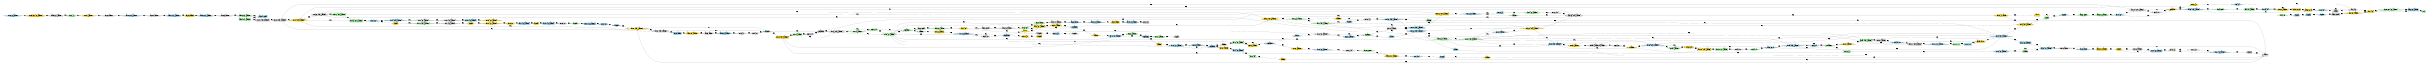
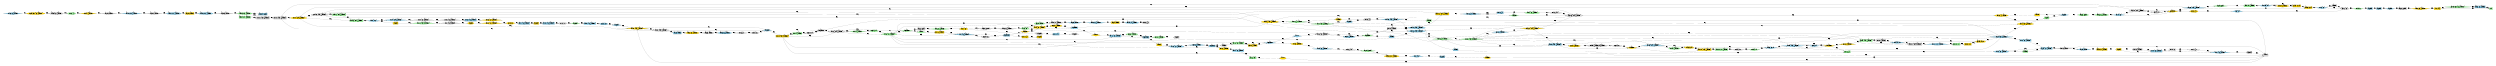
  digraph {
    rankdir=LR
    node [fillcolor=skyblue shape=diamond style=filled]
    n1 [label="sub sp , sp , # address"]
    n2 [fillcolor=gold label="stp x29 , x30 , [ sp , # address ]" shape=ellipse]
    n3 [fillcolor=lightgrey label="add x29 , sp , # address" shape=ellipse]
    n4 [fillcolor=palegreen label="mov w8 , # 0" shape=ellipse]
    n5 [fillcolor=gold label="mov w9 , # address"]
    n6 [fillcolor=lightgrey label="adrp x10 , address"]
    n7 [label="add x10 , x10 , # address"]
    n8 [fillcolor=lightgrey label="adrp x11 , address"]
    n9 [label="add x11 , x11 , # address" shape=ellipse]
    n10 [fillcolor=gold label="adrp x12 , address" shape=folder]
    n11 [label="add x12 , x12 , # address" shape=ellipse]
    n12 [fillcolor=lightgrey label="adrp x13 , address"]
    n13 [fillcolor=palegreen label="add x13 , x13 , # address" shape=ellipse]
    n14 [label="adrp x14 , symbol" shape=folder]
    n15 [fillcolor=palegreen label="add x14 , x14 , # address" shape=folder]
    n16 [fillcolor=lightgrey label="stur wzr , [ x29 , #- address ]" shape=folder]
    n17 [fillcolor=lightgrey label="stur w0 , [ x29 , #- address ]" shape=folder]
    n18 [fillcolor=gold label="stur x1 , [ x29 , #- address ]" shape=ellipse]
    n19 [fillcolor=gold label="ldur w0 , [ x29 , #- address ]"]
    n20 [fillcolor=lightgrey label="ldur w10 , [ x29 , #- address ]" shape=ellipse]
    n21 [fillcolor=lightgrey label="sturb w8 , [ x29 , #- address ]" shape=ellipse]
    n22 [fillcolor=palegreen label="ldur x15 , [ x29 , #- address ]" shape=folder]
    n23 [label="ldur x8 , [ x29 , #- address ]"]
    n24 [fillcolor=lightgrey label="ldur x1 , [ x29 , #- address ]" shape=ellipse]
    n25 [label="bl symbol"]
    n26 [fillcolor=gold label="b.ge address"]
    n27 [fillcolor=lightgrey label="cmp w9 , w10"]
    n28 [fillcolor=palegreen label="sturb w8 , [ x29 , #- address ]" shape=folder]
    n29 [fillcolor=lightgrey label="ldurb w8 , [ x29 , #- address ]" shape=ellipse]
    n30 [fillcolor=gold label="ldurb w8 , [ x29 , #- address ]" shape=ellipse]
    n31 [label="ldurb w8 , [ x29 , #- address ]" shape=ellipse]
    n32 [label="ldr x0 , [ x15 ]"]
    n33 [fillcolor=palegreen label="adrp x9 , symbol"]
    n34 [fillcolor=gold label="add x8 , x8 , x9" shape=folder]
    n35 [label="adrp x2 , address" shape=folder]
    n36 [fillcolor=gold label="ldurb w8 , [ x29 , #- address ]" shape=folder]
    n37 [fillcolor=gold label="tbnz w8 , # 0 , address" shape=ellipse]
    n38 [fillcolor=palegreen label="tbnz w8 , # 0 , address"]
    n39 [fillcolor=palegreen label="tbnz w8 , # 0 , address"]
    n40 [label="tbnz w8 , # 0 , address"]
    n41 [label="stur w9 , [ x29 , #- address ]"]
    n42 [fillcolor=gold label="bl symbol" shape=folder]
    n43 [fillcolor=lightgrey label="str x10 , [ sp , # address ]"]
    n44 [fillcolor=palegreen label="ldur w0 , [ x29 , #- address ]"]
    n45 [fillcolor=lightgrey label="str x11 , [ sp , # address ]"]
    n46 [label="str x12 , [ sp , # address ]" shape=folder]
    n47 [fillcolor=gold label="str x13 , [ sp , # address ]"]
    n48 [fillcolor=lightgrey label="ldr x1 , [ sp , # address ]"]
    n49 [fillcolor=gold label="bl symbol" shape=ellipse]
    n50 [fillcolor=gold label="ldr x10 , [ sp , # address ]"]
    n51 [fillcolor=gold label="mov x0 , x10" shape=ellipse]
    n52 [label="ldr x1 , [ sp , # address ]" shape=folder]
    n53 [fillcolor=gold label="bl symbol" shape=folder]
    n54 [label="ldr x10 , [ sp , # address ]" shape=folder]
    n55 [fillcolor=lightgrey label="mov x0 , x10" shape=ellipse]
    n56 [fillcolor=palegreen label="bl symbol"]
    n57 [label="ldr x10 , [ sp , # address ]" shape=folder]
    n58 [label="mov x0 , x10" shape=ellipse]
    n59 [label="bl symbol"]
    n60 [fillcolor=gold label="stur w0 , [ x29 , #- address ]" shape=folder]
    n61 [fillcolor=lightgrey label="b.eq address" shape=folder]
    n62 [label="mov w8 , # 0" shape=folder]
    n63 [fillcolor=palegreen label="b address"]
    n64 [fillcolor=palegreen label="ldr x9 , [ sp , # address ]" shape=ellipse]
    n65 [fillcolor=lightgrey label="strb w8 , [ x9 ]"]
    n66 [fillcolor=lightgrey label="ldur w8 , [ x29 , #- address ]" shape=ellipse]
    n67 [fillcolor=palegreen label="mov w9 , # address"]
    n68 [fillcolor=palegreen label="cmp w8 , w9" shape=ellipse]
    n69 [fillcolor=palegreen label="str w8 , [ sp , # address ]" shape=ellipse]
    n70 [fillcolor=palegreen label="b.eq address"]
    n71 [label="ldr w9 , [ sp , # address ]"]
    n72 [fillcolor=gold label="ldr w8 , [ sp , # address ]" shape=folder]
    n73 [label="ldr w8 , [ sp , # address ]" shape=folder]
    n74 [label="ldr w8 , [ sp , # address ]" shape=ellipse]
    n75 [fillcolor=palegreen label="ldr w8 , [ sp , # address ]" shape=folder]
    n76 [fillcolor=lightgrey label="ldr w8 , [ sp , # address ]" shape=ellipse]
    n77 [fillcolor=lightgrey label="adrp x8 , symbol" shape=folder]
    n78 [fillcolor=palegreen label="b address"]
    n79 [fillcolor=lightgrey label="cmp w9 , w8" shape=ellipse]
    n80 [label="b.eq address" shape=folder]
    n81 [fillcolor=gold label="cmp w8 , # address" shape=ellipse]
    n82 [label="b.eq address" shape=folder]
    n83 [fillcolor=palegreen label="cmp w8 , # address" shape=ellipse]
    n84 [label="b.eq address" shape=folder]
    n85 [label="cmp w8 , # address"]
    n86 [label="b.eq address" shape=folder]
    n87 [fillcolor=gold label="cmp w8 , # address" shape=folder]
    n88 [label="b.eq address"]
    n89 [label="cmp w8 , # address" shape=ellipse]
    n90 [fillcolor=palegreen label="b.eq address"]
    n91 [fillcolor=palegreen label="add x8 , x8 , # address"]
    n92 [fillcolor=gold label="mov w8 , # address" shape=folder]
    n93 [fillcolor=gold label="ldr x0 , [ x8 ]" shape=ellipse]
    n94 [fillcolor=gold label="ldur x0 , [ x29 , #- address ]" shape=ellipse]
    n95 [fillcolor=gold label="b address" shape=folder]
    n96 [fillcolor=lightgrey label="adrp x8 , symbol"]
    n97 [fillcolor=lightgrey label="bl symbol" shape=ellipse]
    n98 [fillcolor=lightgrey label="add x8 , x8 , # address"]
    n99 [label="mov w0 , # 0" shape=folder]
    n100 [fillcolor=palegreen label="ldr x3 , [ x8 ]" shape=ellipse]
    n101 [fillcolor=palegreen label="adrp x1 , address" shape=ellipse]
    n102 [fillcolor=lightgrey label="add x1 , x1 , # address" shape=ellipse]
    n103 [label="adrp x2 , address"]
    n104 [label="add x2 , x2 , # address"]
    n105 [fillcolor=gold label="adrp x4 , address" shape=folder]
    n106 [label="add x4 , x4 , # address" shape=ellipse]
    n107 [fillcolor=lightgrey label="mov x8 , # 0" shape=folder]
    n108 [fillcolor=lightgrey label="bl symbol"]
    n109 [fillcolor=palegreen label="bl symbol" shape=folder]
    n110 [label="bl symbol"]
    n111 [fillcolor=palegreen label="adrp x8 , symbol" shape=ellipse]
    n112 [fillcolor=palegreen label="add x8 , x8 , # address" shape=ellipse]
    n113 [fillcolor=gold label="mov w0 , # 0" shape=folder]
    n114 [fillcolor=gold label="b address"]
    n115 [fillcolor=gold label="bl symbol" shape=folder]
    n116 [fillcolor=gold label="mov x8 , # 0" shape=ellipse]
    n117 [label="str x8 , [ sp ]"]
    n118 [fillcolor=lightgrey label="ldr x8 , [ sp ]" shape=ellipse]
    n119 [fillcolor=palegreen label="mov x0 , x8"]
    n120 [label="bl symbol" shape=folder]
    n121 [fillcolor=palegreen label="add x9 , x9 , # address" shape=folder]
    n122 [label="str x8 , [ sp ]"]
    n123 [label="ldrsw x9 , [ x9 ]"]
    n124 [fillcolor=gold label="mov x10 , # address" shape=ellipse]
    n125 [fillcolor=gold label="mul x9 , x10 , x9" shape=folder]
    n126 [fillcolor=lightgrey label="b address" shape=folder]
    n127 [label="ldr w9 , [ x8 ]"]
    n128 [fillcolor=gold label="b address"]
    n129 [label="bl symbol" shape=folder]
    n130 [label="bl symbol"]
    n131 [fillcolor=lightgrey label="adrp x8 , symbol" shape=folder]
    n132 [fillcolor=gold label="add x8 , x8 , # address"]
    n133 [fillcolor=gold label="ldr w0 , [ x8 ]" shape=folder]
    n134 [fillcolor=palegreen label="ldp x29 , x30 , [ sp , # address ]"]
    n135 [fillcolor=palegreen label=ret shape=folder]
    n136 [label="add sp , sp , # address" shape=folder]
    n137 [fillcolor=palegreen label="ldur x0 , [ x29 , #- address ]"]
    n138 [fillcolor=gold label="b address" shape=ellipse]
    n139 [label="bl symbol" shape=ellipse]
    n140 [fillcolor=lightgrey label="mov w8 , # 0" shape=folder]
    n141 [label="sturb w8 , [ x29 , #- address ]"]
    n142 [fillcolor=palegreen label="mov w0 , # address" shape=ellipse]
    n143 [fillcolor=gold label="b address" shape=folder]
    n144 [fillcolor=palegreen label="b address" shape=folder]
    n145 [fillcolor=lightgrey label="bl symbol" shape=folder]
    n146 [fillcolor=lightgrey label="b address" shape=folder]
    n147 [fillcolor=gold label="mov w8 , # address" shape=folder]
    n148 [fillcolor=lightgrey label="b address" shape=ellipse]
    n149 [fillcolor=gold label="add x2 , x2 , # address" shape=ellipse]
    n150 [fillcolor=lightgrey label="adrp x3 , address" shape=ellipse]
    n151 [label="add x3 , x3 , # address" shape=ellipse]
    n152 [fillcolor=lightgrey label="mov x8 , # 0"]
    n153 [fillcolor=lightgrey label="mov x4 , x8" shape=ellipse]
    n154 [fillcolor=palegreen label="mov w9 , # address" shape=folder]
    n155 [fillcolor=gold label="ldur w10 , [ x29 , #- address ]" shape=folder]
    n156 [fillcolor=lightgrey label="ldur w11 , [ x29 , #- address ]" shape=folder]
    n157 [fillcolor=lightgrey label="cmp w0 , w9" shape=ellipse]
    n158 [fillcolor=palegreen label="subs w10 , w10 , # address" shape=folder]
    n159 [label="subs w11 , w11 , # address"]
    n160 [label="ldr x9 , [ sp , # address ]" shape=folder]
    n161 [fillcolor=palegreen label="strb w8 , [ x9 ]" shape=folder]
    n162 [fillcolor=gold label="b address" shape=ellipse]
    n163 [fillcolor=gold label="mov w8 , # address" shape=ellipse]
    n164 [label="b address"]
    n165 [label="ldr x9 , [ sp , # address ]"]
    n166 [fillcolor=lightgrey label="strb w8 , [ x9 ]"]
    n167 [fillcolor=palegreen label="adrp x10 , symbol"]
    n168 [fillcolor=gold label="add x10 , x10 , # address" shape=ellipse]
    n169 [label="ldr x0 , [ x10 ]"]
    n170 [label="bl symbol" shape=folder]
    n171 [fillcolor=gold label="b address" shape=ellipse]
    n172 [fillcolor=lightgrey label="mov w8 , # address" shape=folder]
    n173 [label="b address" shape=folder]
    n174 [label="sturb w8 , [ x29 , #- address ]" shape=ellipse]
    n175 [label="b address" shape=folder]
    n176 [label="ldur x8 , [ x29 , #- address ]" shape=folder]
    n177 [fillcolor=palegreen label="stur xzr , [ x29 , #- address ]"]
    n178 [fillcolor=gold label="mov x9 , # address" shape=ellipse]
    n179 [fillcolor=gold label="b.lo address"]
    n180 [label="ldur x8 , [ x29 , #- address ]"]
    n181 [label="mov w8 , # address"]
    n182 [label="ldur x9 , [ x29 , #- address ]"]
    n183 [fillcolor=palegreen label="ldur x9 , [ x29 , #- address ]" shape=folder]
    n184 [fillcolor=lightgrey label="movk x9 , # address , lsl # address" shape=ellipse]
    n185 [fillcolor=palegreen label="mov w8 , # 0" shape=folder]
    n186 [fillcolor=palegreen label="mov x9 , # address" shape=ellipse]
    n187 [fillcolor=gold label="mul x8 , x8 , x9" shape=ellipse]
    n188 [fillcolor=gold label="sturb w8 , [ x29 , #- address ]"]
-   n189 [fillcolor=palegreen label="b.hs address"]
+   n189 [fillcolor=gold label="b.hs address"]
    n190 [label="cmp x8 , x9"]
    n191 [fillcolor=lightgrey label="mov x10 , # address" shape=folder]
    n192 [label="mul x9 , x9 , x10"]
    n193 [fillcolor=lightgrey label="cmp x9 , x8"]
    n194 [label="str w8 , [ sp , # address ]" shape=ellipse]
    n195 [fillcolor=palegreen label="b address" shape=folder]
    n196 [label="ldr w8 , [ sp , # address ]" shape=folder]
    n197 [label="add x8 , x8 , x9"]
    n198 [fillcolor=lightgrey label="cbnz w8 , address"]
    n199 [label="adrp x0 , address"]
    n200 [fillcolor=lightgrey label="mov w9 , w10"]
    n201 [fillcolor=palegreen label="sxtw x9 , w9"]
    n202 [fillcolor=gold label="mov w8 , # address"]
    n203 [fillcolor=gold label="add x0 , x0 , # address" shape=folder]
    n204 [fillcolor=gold label="bl symbol" shape=folder]
    n205 [fillcolor=gold label="add x9 , x9 , x10" shape=ellipse]
    n206 [label="stur x9 , [ x29 , #- address ]"]
    n207 [fillcolor=palegreen label="mov w10 , w11" shape=folder]
-   n208 [label="sxtw x10 , w10" shape=folder]
+   n208 [fillcolor=gold label="sxtw x10 , w10" shape=folder]
    n209 [label="str w8 , [ sp , # address ]" shape=folder]
    n210 [fillcolor=lightgrey label="mov w8 , # address" shape=folder]
    n211 [label="str x0 , [ sp , # address ]" shape=folder]
    n212 [fillcolor=lightgrey label="mov w0 , w8" shape=folder]
    n213 [label="ldr x2 , [ sp , # address ]"]
    n214 [fillcolor=lightgrey label="mov w1 , # 0"]
    n215 [fillcolor=lightgrey label="bl symbol" shape=folder]
    n1 -> n2 [label=CFG]
    n2 -> n3 [label=CFG]
    n3 -> n4 [label=CFG]
    n4 -> n5 [label=CFG]
    n5 -> n6 [label=CFG]
    n6 -> n7 [label=CFG]
    n7 -> n8 [label=CFG]
    n8 -> n9 [label=CFG]
    n9 -> n10 [label=CFG]
    n10 -> n11 [label=CFG]
    n11 -> n12 [label=CFG]
    n12 -> n13 [label=CFG]
    n13 -> n14 [label=CFG]
    n15 -> n14 [label=CFG]
    n15 -> n16 [label=CFG]
    n16 -> n17 [label=CFG]
    n17 -> n18 [label=CFG]
    n17 -> n19 [label=DFG]
    n17 -> n20 [label=DFG]
    n18 -> n21 [label=CFG]
    n18 -> n22 [label=DFG]
    n18 -> n23 [label=DFG]
    n18 -> n24 [label=DFG]
    n19 -> n24 [label=CFG]
    n19 -> n25 [label=DFG]
    n20 -> n26 [label=DFG]
    n20 -> n27 [label=CFG]
    n21 -> n28 [label=CFG]
    n21 -> n29 [label=DFG]
    n21 -> n30 [label=DFG]
    n21 -> n31 [label=DFG]
    n22 -> n32 [label=DFG]
    n23 -> n33 [label=CFG]
    n23 -> n34 [label=DFG]
    n24 -> n25 [label=DFG]
    n24 -> n35 [label=CFG]
    n25 -> n60 [label=DFG]
    n25 -> n61 [label=DFG]
    n26 -> n23 [label=CFG]
    n26 -> n116 [label=CFG]
    n27 -> n26 [label=CFG]
    n28 -> n22 [label=CFG]
    n28 -> n36 [label=DFG]
    n29 -> n37 [label=DFG]
    n30 -> n38 [label=DFG]
    n31 -> n39 [label=DFG]
    n32 -> n41 [label=CFG]
    n32 -> n42 [label=DFG]
    n33 -> n121 [label=CFG]
    n34 -> n122 [label=DFG]
    n35 -> n149 [label=CFG]
    n36 -> n40 [label=DFG]
    n37 -> n94 [label=CFG]
    n37 -> n95 [label=CFG]
    n38 -> n137 [label=CFG]
    n38 -> n138 [label=CFG]
    n39 -> n176 [label=CFG]
    n39 -> n177 [label=CFG]
    n40 -> n62 [label=CFG]
    n40 -> n63 [label=CFG]
    n41 -> n43 [label=CFG]
    n42 -> n44 [label=CFG]
    n43 -> n45 [label=CFG]
    n44 -> n48 [label=CFG]
    n45 -> n46 [label=CFG]
    n46 -> n47 [label=CFG]
    n48 -> n49 [label=CFG]
    n49 -> n50 [label=CFG]
    n50 -> n51 [label=CFG]
    n51 -> n52 [label=CFG]
    n52 -> n53 [label=CFG]
    n53 -> n54 [label=CFG]
    n54 -> n55 [label=CFG]
    n55 -> n56 [label=CFG]
    n56 -> n57 [label=CFG]
    n57 -> n58 [label=CFG]
    n58 -> n59 [label=CFG]
    n59 -> n19 [label=CFG]
    n60 -> n66 [label=DFG]
    n60 -> n154 [label=CFG]
    n60 -> n155 [label=DFG]
    n60 -> n156 [label=DFG]
    n61 -> n36 [label=CFG]
    n61 -> n66 [label=CFG]
    n62 -> n64 [label=CFG]
    n63 -> n29 [label=CFG]
    n64 -> n65 [label=CFG]
    n65 -> n29 [label=CFG]
    n66 -> n67 [label=CFG]
    n66 -> n68 [label=DFG]
    n66 -> n69 [label=DFG]
    n67 -> n68 [label=CFG]
    n68 -> n69 [label=CFG]
    n68 -> n70 [label=DFG]
    n69 -> n70 [label=CFG]
    n69 -> n71 [label=DFG]
    n69 -> n72 [label=DFG]
    n69 -> n73 [label=DFG]
    n69 -> n74 [label=DFG]
    n69 -> n75 [label=DFG]
    n69 -> n76 [label=DFG]
    n70 -> n77 [label=CFG]
    n70 -> n78 [label=CFG]
    n71 -> n79 [label=CFG]
    n71 -> n80 [label=DFG]
    n72 -> n81 [label=CFG]
    n72 -> n82 [label=DFG]
    n73 -> n83 [label=CFG]
    n73 -> n84 [label=DFG]
    n74 -> n85 [label=CFG]
    n74 -> n86 [label=DFG]
    n75 -> n87 [label=CFG]
    n75 -> n88 [label=DFG]
    n76 -> n89 [label=CFG]
    n76 -> n90 [label=DFG]
    n77 -> n91 [label=CFG]
    n78 -> n92 [label=CFG]
    n79 -> n80 [label=CFG]
    n80 -> n113 [label=CFG]
    n80 -> n114 [label=CFG]
    n81 -> n82 [label=CFG]
    n82 -> n30 [label=CFG]
    n82 -> n128 [label=CFG]
    n83 -> n84 [label=CFG]
    n84 -> n142 [label=CFG]
    n84 -> n143 [label=CFG]
    n85 -> n86 [label=CFG]
    n86 -> n147 [label=CFG]
    n86 -> n148 [label=CFG]
    n87 -> n88 [label=CFG]
    n88 -> n163 [label=CFG]
    n88 -> n164 [label=CFG]
    n89 -> n90 [label=CFG]
    n90 -> n172 [label=CFG]
    n90 -> n173 [label=CFG]
    n91 -> n93 [label=CFG]
    n92 -> n71 [label=CFG]
    n93 -> n96 [label=CFG]
    n93 -> n97 [label=DFG]
    n94 -> n109 [label=DFG]
    n95 -> n110 [label=CFG]
    n96 -> n98 [label=CFG]
    n97 -> n99 [label=CFG]
    n98 -> n100 [label=CFG]
    n99 -> n108 [label=CFG]
    n100 -> n97 [label=DFG]
    n100 -> n101 [label=CFG]
    n101 -> n102 [label=CFG]
    n102 -> n103 [label=CFG]
    n103 -> n104 [label=CFG]
    n104 -> n105 [label=CFG]
    n105 -> n106 [label=CFG]
    n106 -> n107 [label=CFG]
    n109 -> n110 [label=CFG]
    n110 -> n111 [label=CFG]
    n111 -> n112 [label=CFG]
    n112 -> n127 [label=CFG]
    n113 -> n115 [label=CFG]
    n114 -> n72 [label=CFG]
    n116 -> n117 [label=CFG]
    n117 -> n118 [label=DFG]
-   n118 -> n133 [label=DFG]
+   n118 -> n119 [label=DFG]
    n119 -> n120 [label=DFG]
    n120 -> n129 [label=CFG]
    n121 -> n123 [label=CFG]
    n122 -> n118 [label=DFG]
    n122 -> n126 [label=CFG]
    n123 -> n124 [label=CFG]
    n123 -> n125 [label=DFG]
    n124 -> n125 [label=CFG]
    n125 -> n34 [label=DFG]
    n126 -> n118 [label=CFG]
    n127 -> n20 [label=CFG]
    n127 -> n26 [label=DFG]
    n128 -> n73 [label=CFG]
    n129 -> n130 [label=CFG]
    n130 -> n131 [label=CFG]
    n131 -> n132 [label=CFG]
    n132 -> n133 [label=CFG]
    n133 -> n134 [label=CFG]
    n133 -> n135 [label=DFG]
    n134 -> n136 [label=CFG]
    n136 -> n135 [label=CFG]
    n137 -> n139 [label=DFG]
    n138 -> n140 [label=CFG]
    n139 -> n140 [label=CFG]
    n140 -> n141 [label=CFG]
    n141 -> n29 [label=DFG]
    n141 -> n30 [label=DFG]
    n141 -> n31 [label=DFG]
    n141 -> n144 [label=CFG]
    n142 -> n145 [label=CFG]
    n143 -> n74 [label=CFG]
    n144 -> n146 [label=CFG]
    n146 -> n19 [label=CFG]
    n147 -> n160 [label=CFG]
    n148 -> n75 [label=CFG]
    n149 -> n150 [label=CFG]
    n150 -> n151 [label=CFG]
    n151 -> n152 [label=CFG]
    n152 -> n153 [label=CFG]
    n153 -> n25 [label=CFG]
    n154 -> n157 [label=CFG]
    n155 -> n158 [label=DFG]
    n156 -> n159 [label=DFG]
    n157 -> n61 [label=CFG]
    n158 -> n200 [label=DFG]
    n159 -> n207 [label=DFG]
    n160 -> n161 [label=CFG]
    n161 -> n162 [label=CFG]
    n162 -> n146 [label=CFG]
    n163 -> n165 [label=CFG]
    n164 -> n76 [label=CFG]
    n165 -> n166 [label=CFG]
    n166 -> n167 [label=CFG]
    n167 -> n168 [label=CFG]
    n168 -> n169 [label=CFG]
    n169 -> n170 [label=DFG]
    n170 -> n171 [label=CFG]
    n171 -> n146 [label=CFG]
    n172 -> n174 [label=CFG]
    n173 -> n31 [label=CFG]
    n174 -> n36 [label=DFG]
    n174 -> n175 [label=CFG]
    n175 -> n146 [label=CFG]
    n176 -> n178 [label=CFG]
    n176 -> n179 [label=DFG]
    n177 -> n94 [label=DFG]
    n177 -> n137 [label=DFG]
    n177 -> n176 [label=DFG]
    n177 -> n180 [label=DFG]
    n177 -> n181 [label=CFG]
    n177 -> n182 [label=DFG]
    n177 -> n183 [label=DFG]
    n178 -> n184 [label=CFG]
    n179 -> n180 [label=CFG]
    n179 -> n185 [label=CFG]
    n180 -> n186 [label=CFG]
    n180 -> n187 [label=DFG]
    n181 -> n188 [label=CFG]
    n182 -> n189 [label=DFG]
    n182 -> n190 [label=CFG]
    n183 -> n191 [label=CFG]
    n183 -> n192 [label=DFG]
    n184 -> n193 [label=CFG]
    n185 -> n194 [label=CFG]
    n186 -> n187 [label=CFG]
    n187 -> n155 [label=CFG]
    n187 -> n197 [label=DFG]
    n188 -> n29 [label=DFG]
    n188 -> n30 [label=DFG]
    n188 -> n31 [label=DFG]
    n188 -> n176 [label=CFG]
    n189 -> n185 [label=CFG]
    n189 -> n202 [label=CFG]
    n190 -> n189 [label=CFG]
    n191 -> n192 [label=CFG]
    n192 -> n156 [label=CFG]
    n192 -> n205 [label=DFG]
    n193 -> n179 [label=CFG]
    n194 -> n195 [label=CFG]
    n194 -> n196 [label=DFG]
    n195 -> n196 [label=CFG]
    n196 -> n198 [label=DFG]
    n197 -> n182 [label=CFG]
    n197 -> n189 [label=DFG]
    n198 -> n146 [label=CFG]
    n198 -> n199 [label=CFG]
    n199 -> n203 [label=CFG]
    n200 -> n201 [label=DFG]
    n201 -> n197 [label=DFG]
    n202 -> n183 [label=CFG]
    n203 -> n204 [label=CFG]
    n204 -> n210 [label=CFG]
    n204 -> n211 [label=DFG]
    n205 -> n206 [label=DFG]
    n206 -> n94 [label=DFG]
    n206 -> n137 [label=DFG]
    n206 -> n176 [label=DFG]
    n206 -> n180 [label=DFG]
    n206 -> n182 [label=DFG]
    n206 -> n183 [label=DFG]
    n206 -> n209 [label=CFG]
    n207 -> n208 [label=DFG]
    n208 -> n205 [label=DFG]
    n209 -> n196 [label=DFG]
    n210 -> n211 [label=CFG]
    n211 -> n212 [label=CFG]
    n211 -> n213 [label=DFG]
    n212 -> n214 [label=CFG]
    n213 -> n215 [label=CFG]
    n214 -> n213 [label=CFG]
    n215 -> n146 [label=CFG]
  }
